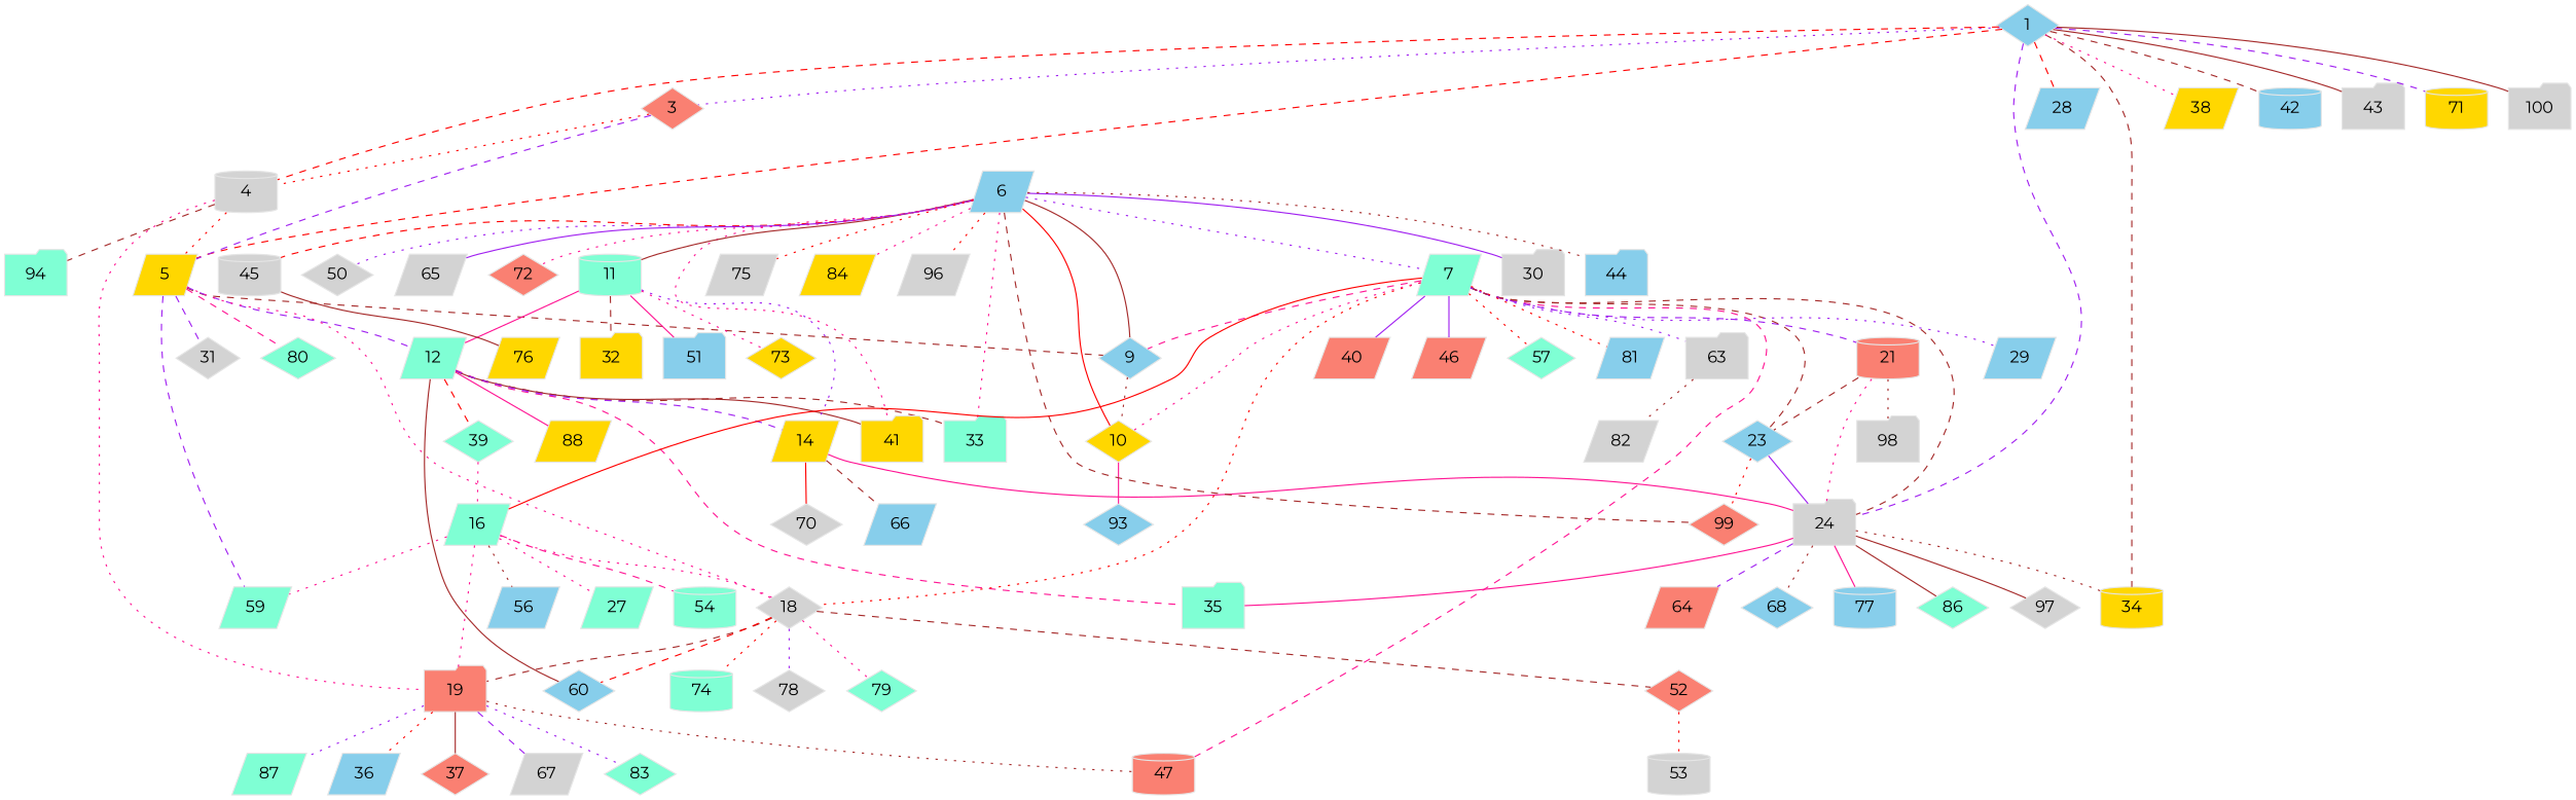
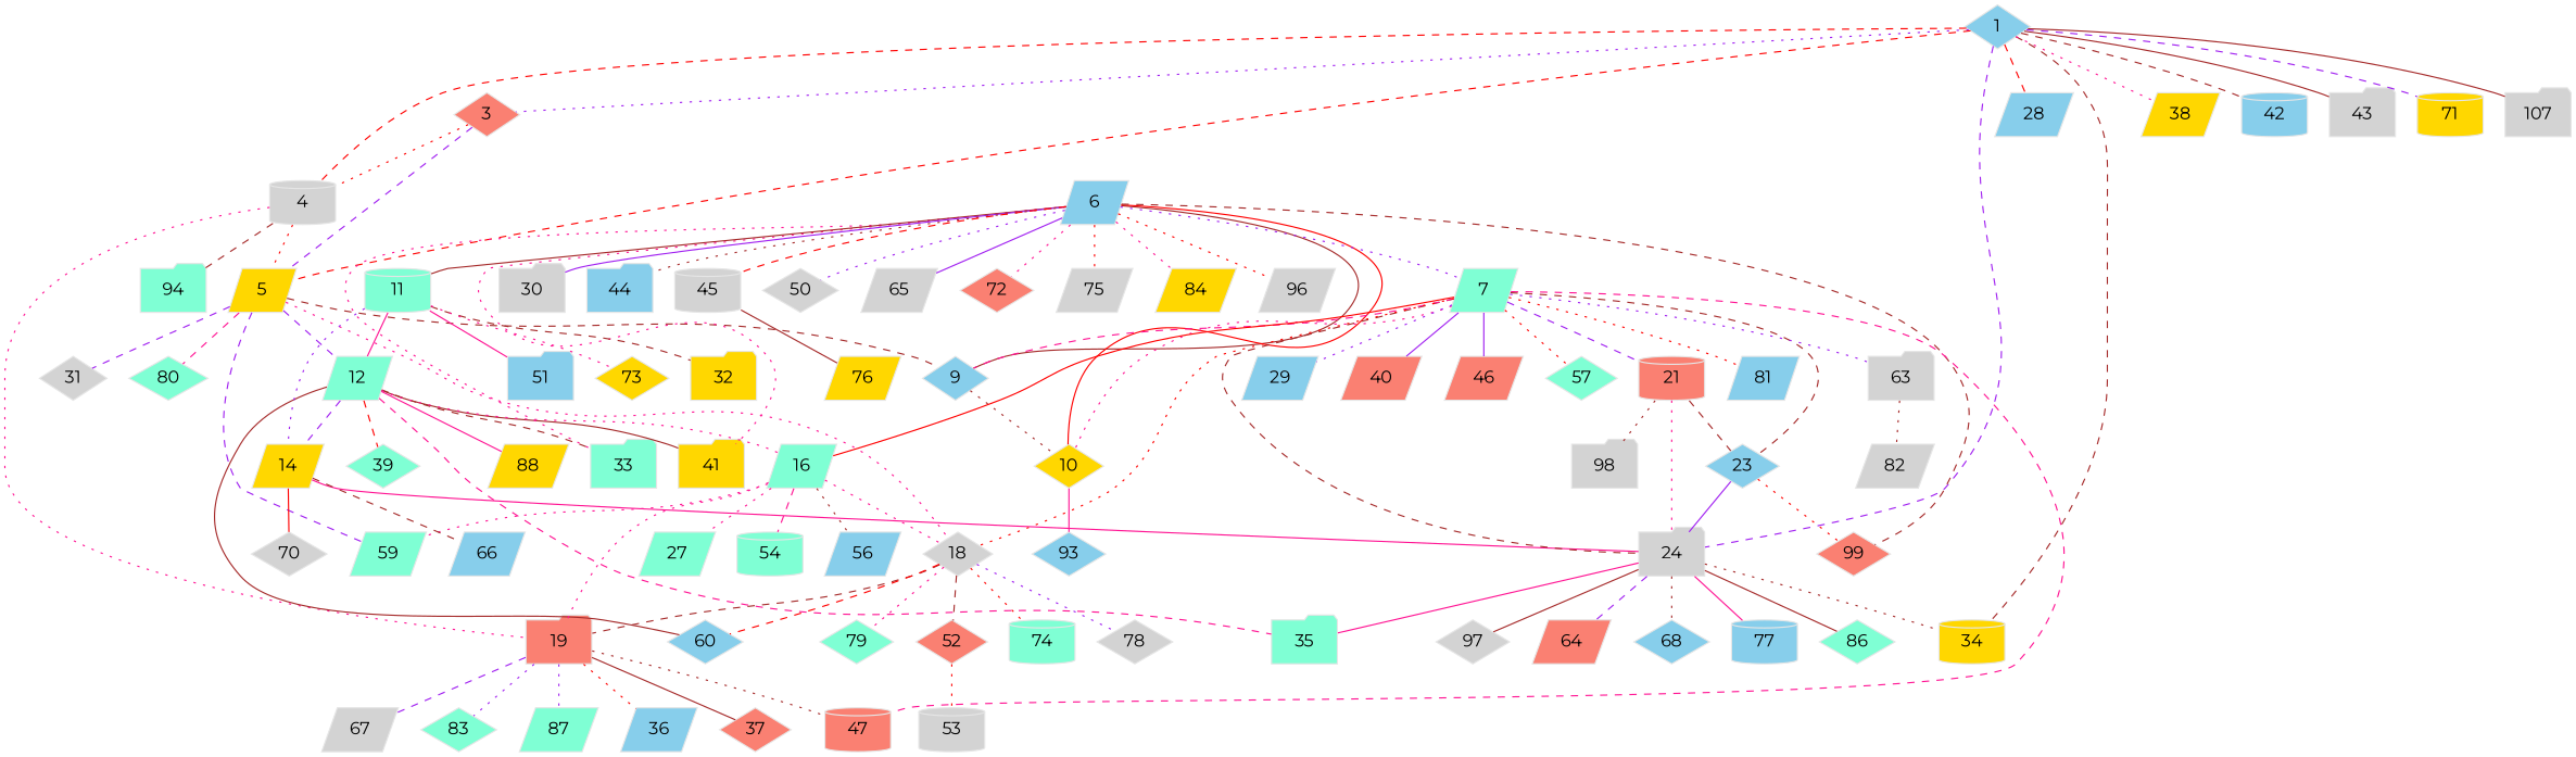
  graph {
    fontname=Montserrat
    node [color=gray90 fillcolor=lightgrey fontname=Montserrat shape=parallelogram style=filled]
    edge [color=brown fontname=Montserrat style=dotted]
    1 [fillcolor=skyblue shape=diamond super="+2"]
    3 [fillcolor=salmon shape=diamond super="+48"]
    4 [shape=cylinder super="+58"]
    5 [fillcolor=gold super="+69"]
    24 [shape=folder super="+25"]
    28 [fillcolor=skyblue]
    34 [fillcolor=gold shape=cylinder super="+49"]
    38 [fillcolor=gold]
    42 [fillcolor=skyblue shape=cylinder]
    43 [shape=folder]
    71 [fillcolor=gold shape=cylinder]
-   100 [shape=folder]
+   100 [shape=folder label=107]
    19 [fillcolor=salmon shape=folder super="+20"]
    94 [fillcolor=aquamarine shape=folder]
    9 [fillcolor=skyblue shape=diamond super="+62"]
    12 [fillcolor=aquamarine super="+13"]
    18 [shape=diamond super="+26"]
    31 [shape=diamond super="+89"]
    59 [fillcolor=aquamarine]
    80 [fillcolor=aquamarine shape=diamond]
    n21 [fillcolor=aquamarine label=35 shape=folder]
    64 [fillcolor=salmon]
    68 [fillcolor=skyblue shape=diamond]
    77 [fillcolor=skyblue shape=cylinder]
    86 [fillcolor=aquamarine shape=diamond]
    97 [shape=diamond]
    47 [fillcolor=salmon shape=cylinder]
    36 [fillcolor=skyblue]
    37 [fillcolor=salmon shape=diamond]
    67 [super="+92"]
    83 [fillcolor=aquamarine shape=diamond]
    87 [fillcolor=aquamarine]
    10 [fillcolor=gold shape=diamond super="+85"]
    33 [fillcolor=aquamarine shape=folder]
    41 [fillcolor=gold shape=folder]
    16 [fillcolor=aquamarine super="+17"]
    14 [fillcolor=gold super="+61"]
    39 [fillcolor=aquamarine shape=diamond]
    60 [fillcolor=skyblue shape=diamond]
    88 [fillcolor=gold]
    52 [fillcolor=salmon shape=diamond]
    74 [fillcolor=aquamarine shape=cylinder]
    78 [shape=diamond super="+90"]
    79 [fillcolor=aquamarine shape=diamond]
    6 [fillcolor=skyblue super="+8"]
    7 [fillcolor=aquamarine super="+22"]
    11 [fillcolor=aquamarine shape=cylinder super="+15"]
    30 [shape=folder]
    44 [fillcolor=skyblue shape=folder]
    45 [shape=cylinder]
    50 [shape=diamond]
    65
    72 [fillcolor=salmon shape=diamond]
    75
    84 [fillcolor=gold]
    96
    99 [fillcolor=salmon shape=diamond]
    21 [fillcolor=salmon shape=cylinder super="+91"]
    23 [fillcolor=skyblue shape=diamond super="+35"]
    29 [fillcolor=skyblue]
    40 [fillcolor=salmon]
    46 [fillcolor=salmon]
    57 [fillcolor=aquamarine shape=diamond]
    63 [shape=folder]
    81 [fillcolor=skyblue]
    93 [fillcolor=skyblue shape=diamond super="+95"]
    32 [fillcolor=gold shape=folder]
    51 [fillcolor=skyblue shape=folder]
    73 [fillcolor=gold shape=diamond]
    76 [fillcolor=gold]
    27 [fillcolor=aquamarine]
    54 [fillcolor=aquamarine shape=cylinder]
    56 [fillcolor=skyblue]
    98 [shape=folder]
    82
    66 [fillcolor=skyblue]
    70 [shape=diamond]
    53 [shape=cylinder]
    1 -- 3 [color=purple weight=2]
    1 -- 4 [color=red style=dashed weight=2]
    1 -- 5 [color=red style=dashed weight=2]
    1 -- 24 [color=purple style=dashed]
    1 -- 28 [color=red style=dashed]
    1 -- 34 [style=dashed]
    1 -- 38 [color=deeppink]
    1 -- 42 [style=dashed]
    1 -- 43 [style=solid]
    1 -- 71 [color=purple style=dashed]
    1 -- 100 [style=solid]
    3 -- 4 [color=red]
    3 -- 5 [color=purple style=dashed]
    4 -- 5 [color=red]
    4 -- 19 [color=deeppink]
    4 -- 94 [style=dashed]
    5 -- 9 [style=dashed]
    5 -- 12 [color=purple style=dashed]
    5 -- 18 [color=deeppink]
    5 -- 31 [color=purple style=dashed]
    5 -- 59 [color=purple style=dashed]
    5 -- 80 [color=deeppink style=dashed]
    24 -- 34
    24 -- n21 [color=deeppink style=solid]
    24 -- 64 [color=purple style=dashed]
    24 -- 68
    24 -- 77 [color=deeppink style=solid]
    24 -- 86 [style=solid]
    24 -- 97 [style=solid]
    19 -- 47
    19 -- 36 [color=red]
    19 -- 37 [style=solid]
    19 -- 67 [color=purple style=dashed]
    19 -- 83 [color=purple]
    19 -- 87 [color=purple]
    9 -- 10
    12 -- n21 [color=deeppink style=dashed]
    12 -- 33 [style=dashed]
    12 -- 41 [style=solid]
-   39 -- 16 [color=deeppink]
+   12 -- 16 [color=deeppink]
    12 -- 14 [color=purple style=dashed weight=2]
    12 -- 39 [color=red style=dashed]
    12 -- 60 [style=solid]
    12 -- 88 [color=deeppink style=solid]
    18 -- 19 [style=dashed weight=2]
    18 -- 60 [color=red style=dashed]
    18 -- 52 [style=dashed]
    18 -- 74 [color=red]
    18 -- 78 [color=purple]
    18 -- 79 [color=deeppink]
    10 -- 93 [color=deeppink style=solid]
    16 -- 19 [color=deeppink weight=4]
    16 -- 18 [color=deeppink weight=2]
    16 -- 59 [color=deeppink]
    16 -- 27 [color=deeppink]
    16 -- 54 [color=deeppink style=dashed]
    16 -- 56
    14 -- 24 [color=deeppink style=solid]
    14 -- 66 [style=dashed]
    14 -- 70 [color=red style=solid]
    52 -- 53 [color=red]
    6 -- 9 [style=solid weight=2]
    6 -- 10 [color=red style=solid weight=2]
    6 -- 33 [color=deeppink]
    6 -- 41 [color=deeppink]
    6 -- 7 [color=purple weight=2]
    6 -- 11 [style=solid]
    6 -- 30 [color=purple style=solid]
    6 -- 44
    6 -- 45 [color=red style=dashed]
    6 -- 50 [color=purple]
    6 -- 65 [color=purple style=solid]
    6 -- 72 [color=deeppink]
    6 -- 75 [color=red]
    6 -- 84 [color=deeppink]
    6 -- 96 [color=red]
    6 -- 99 [style=dashed]
    7 -- 24 [style=dashed weight=2]
    7 -- 9 [color=deeppink style=dashed]
    7 -- 18 [color=red]
    7 -- 47 [color=deeppink style=dashed]
    7 -- 10 [color=deeppink]
    7 -- 16 [color=red style=solid]
    7 -- 21 [color=purple style=dashed]
    7 -- 23 [style=dashed]
    7 -- 29 [color=purple]
    7 -- 40 [color=purple style=solid]
    7 -- 46 [color=purple style=solid]
    7 -- 57 [color=red]
    7 -- 63 [color=purple]
    7 -- 81 [color=red]
    11 -- 12 [color=deeppink style=solid weight=4]
    11 -- 14 [color=purple weight=2]
    11 -- 32 [style=dashed]
    11 -- 51 [color=deeppink style=solid]
    11 -- 73 [color=deeppink]
    45 -- 76 [style=solid]
    21 -- 24 [color=deeppink weight=2]
    21 -- 23 [style=dashed]
    21 -- 98
    23 -- 24 [color=purple style=solid weight=2]
    23 -- 99 [color=red]
    63 -- 82
  }
